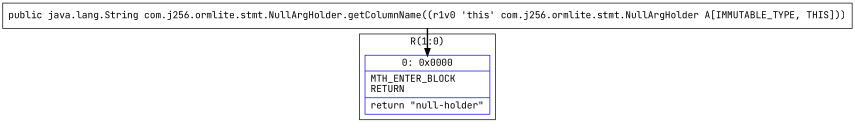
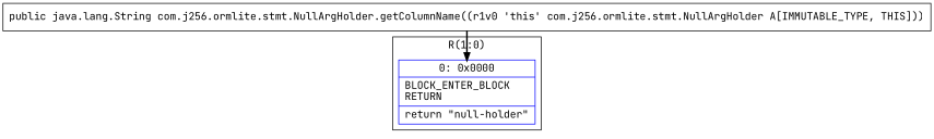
  digraph {
    fontname="JetBrains Mono"
    node [shape=record fontname="JetBrains Mono"]
-   n1 [color=blue label="{0\:\ 0x0000|MTH_ENTER_BLOCK\lRETURN\l|return \"null\-holder\"\l}"]
+   n1 [color=blue label="{0\:\ 0x0000|BLOCK_ENTER_BLOCK\lRETURN\l|return \"null\-holder\"\l}"]
    n2 [label="{public java.lang.String com.j256.ormlite.stmt.NullArgHolder.getColumnName((r1v0 'this' com.j256.ormlite.stmt.NullArgHolder A[IMMUTABLE_TYPE, THIS])) }"]
    subgraph cluster_1 {
      label="R(1:0)"
      n1
    }
    n2 -> n1 [style=bold fontname="JetBrains Mono"]
  }
